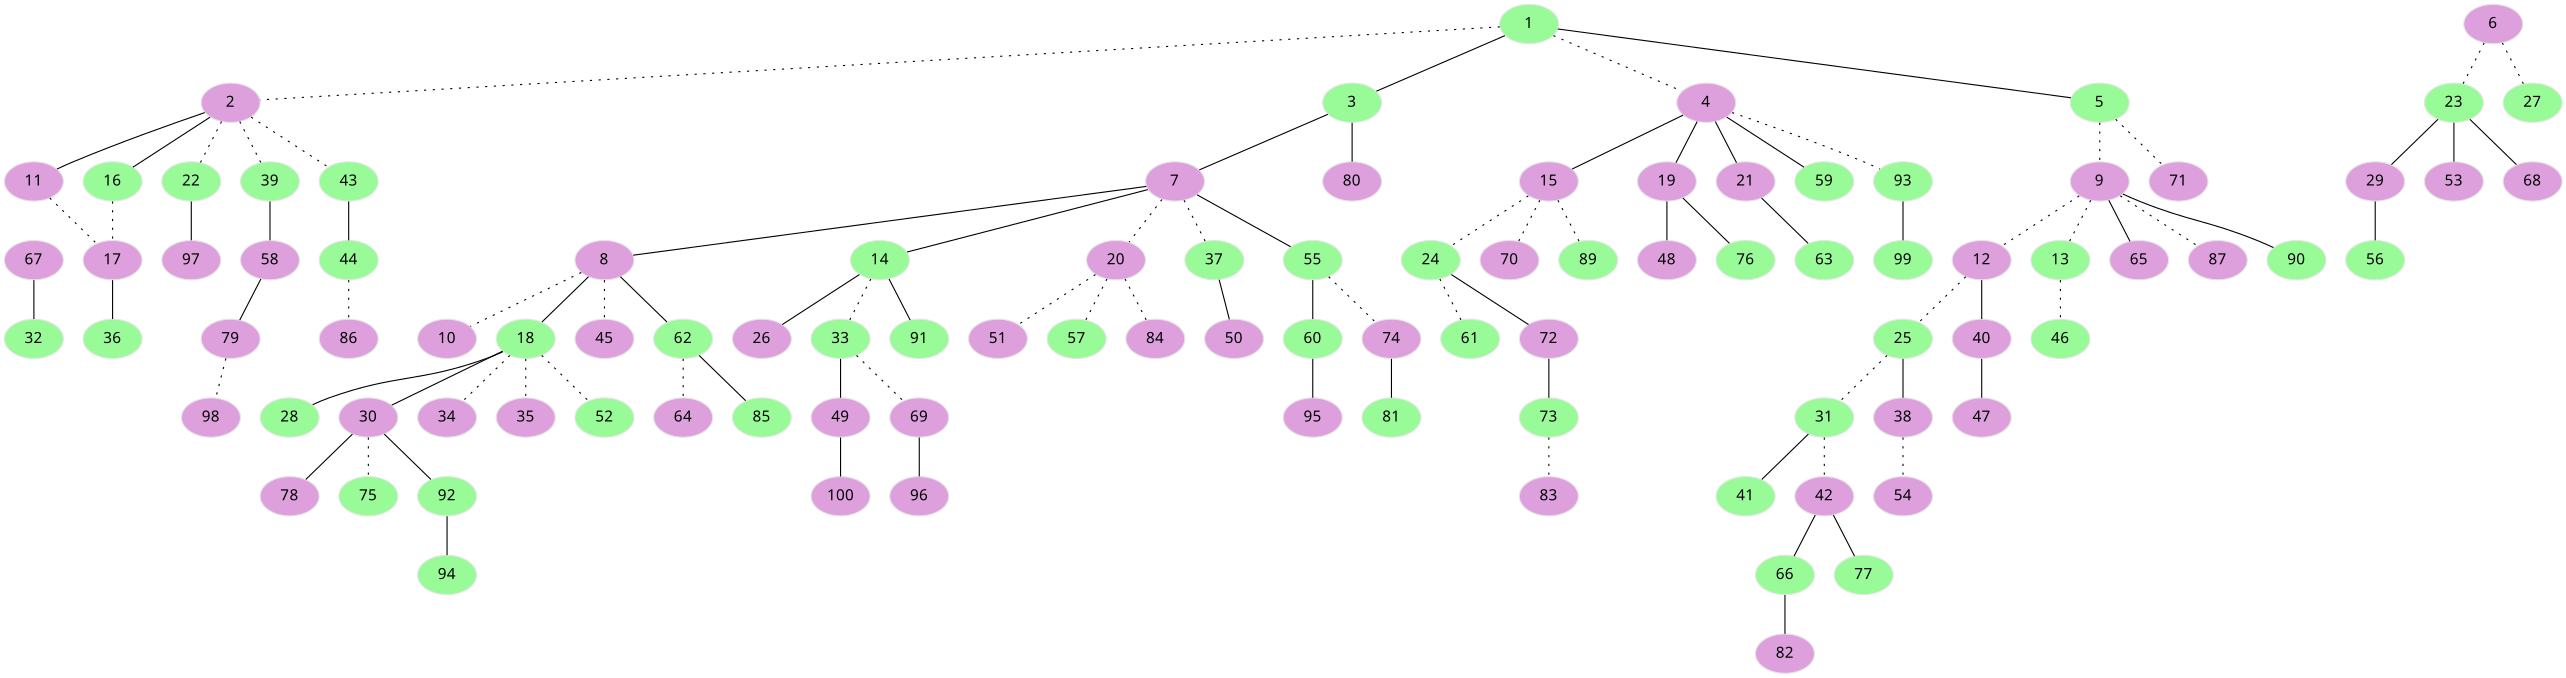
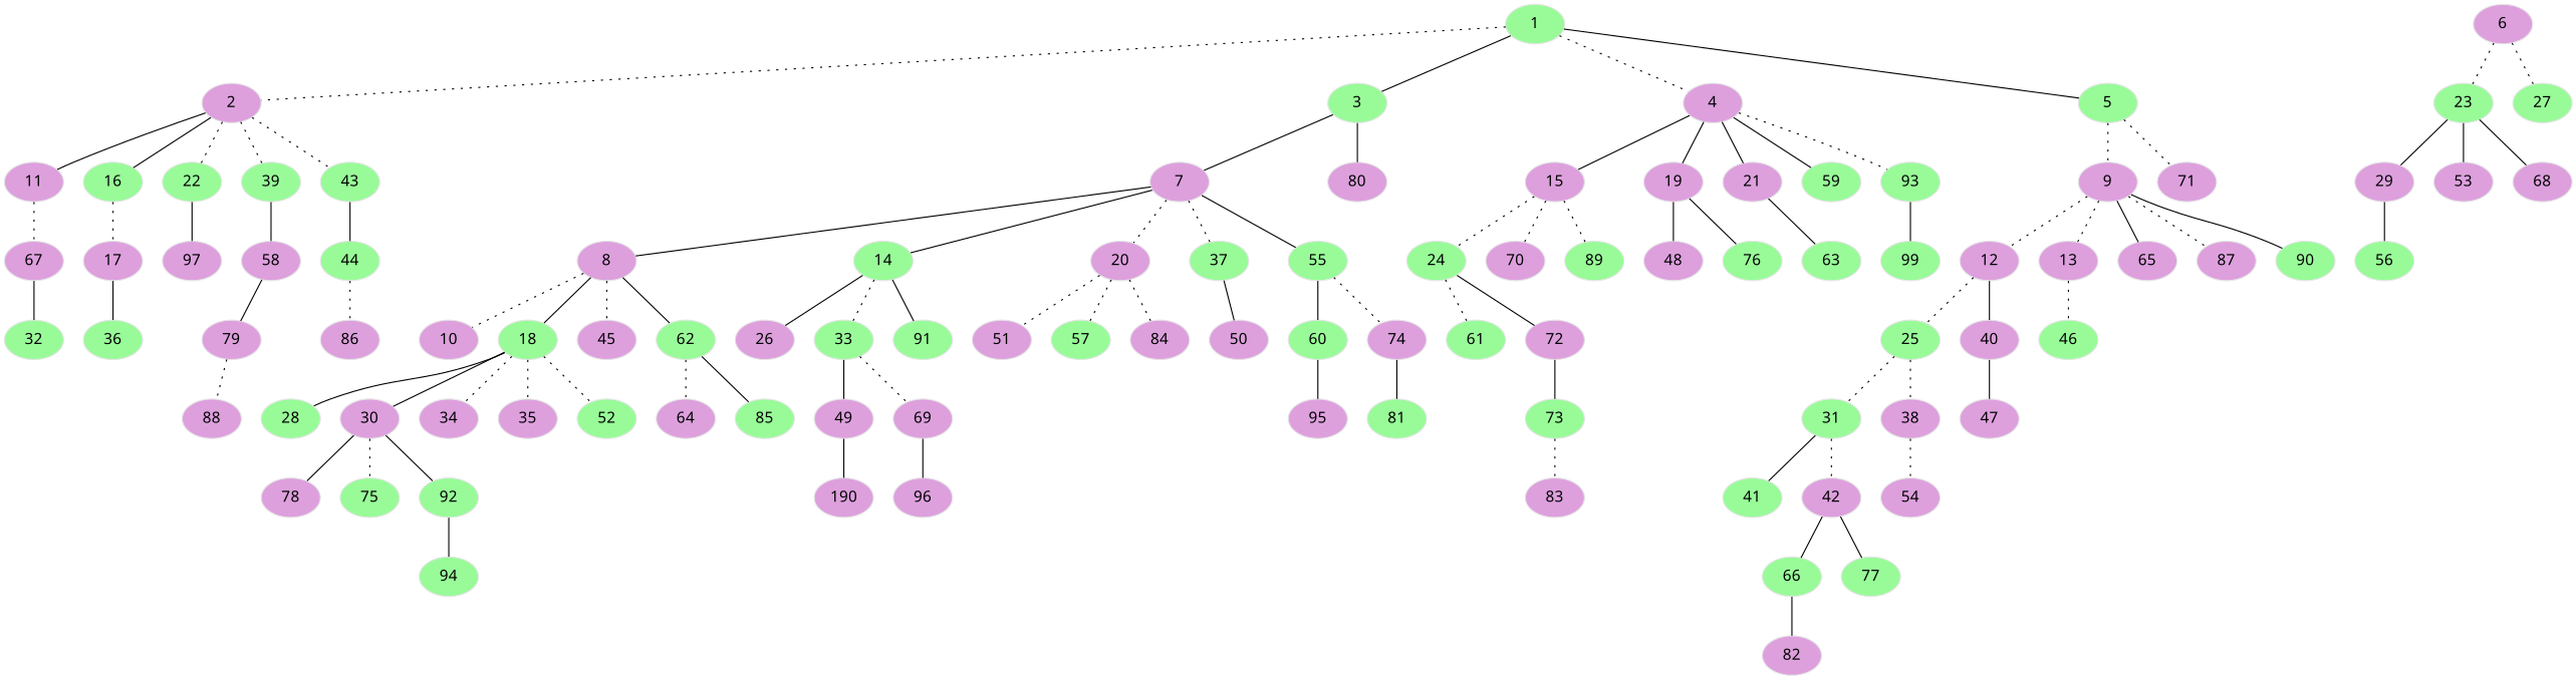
  graph {
    fontname="Noto Sans"
    node [color=gray90 fillcolor=plum fontname="Noto Sans" style=filled]
    edge [fontname="Noto Sans" style=solid]
    1 [fillcolor=palegreen]
    2
    3 [fillcolor=palegreen]
    4
    5 [fillcolor=palegreen]
    11
    16 [fillcolor=palegreen]
    22 [fillcolor=palegreen]
    39 [fillcolor=palegreen]
    43 [fillcolor=palegreen]
    7
    80
    15
    19
    21
    59 [fillcolor=palegreen]
    93 [fillcolor=palegreen]
    9
    71
    23 [fillcolor=palegreen]
    6
    27 [fillcolor=palegreen]
    67
    17
    97
    58
    44 [fillcolor=palegreen]
    8
    14 [fillcolor=palegreen]
    20
    37 [fillcolor=palegreen]
    55 [fillcolor=palegreen]
    24 [fillcolor=palegreen]
    70
    89 [fillcolor=palegreen]
    48
    76 [fillcolor=palegreen]
    63 [fillcolor=palegreen]
    99 [fillcolor=palegreen]
    12
-   13 [fillcolor=palegreen]
+   13
    65
    87
    90 [fillcolor=palegreen]
    29
    53
    68
    10
    18 [fillcolor=palegreen]
    45
    62 [fillcolor=palegreen]
    26
    33 [fillcolor=palegreen]
    91 [fillcolor=palegreen]
    51
    57 [fillcolor=palegreen]
    84
    50
    60 [fillcolor=palegreen]
    74
    28 [fillcolor=palegreen]
    30
    34
    35
    52 [fillcolor=palegreen]
    64
    85 [fillcolor=palegreen]
    25 [fillcolor=palegreen]
    40
    46 [fillcolor=palegreen]
    32 [fillcolor=palegreen]
    31 [fillcolor=palegreen]
    38
    47
    49
    69
    61 [fillcolor=palegreen]
    72
    36 [fillcolor=palegreen]
    78
    75 [fillcolor=palegreen]
    92 [fillcolor=palegreen]
    56 [fillcolor=palegreen]
    73 [fillcolor=palegreen]
    41 [fillcolor=palegreen]
    42
    54
    94 [fillcolor=palegreen]
    66 [fillcolor=palegreen]
    77 [fillcolor=palegreen]
-   100
+   100 [label=190]
    96
    79
    82
    86
    95
    81 [fillcolor=palegreen]
-   88 [label=98]
+   88
    83
    1 -- 2 [style=dotted]
    1 -- 3
    1 -- 4 [style=dotted]
    1 -- 5
    2 -- 11
    2 -- 16
    2 -- 22 [style=dotted]
    2 -- 39 [style=dotted]
    2 -- 43 [style=dotted]
    3 -- 7
    3 -- 80
    4 -- 15
    4 -- 19
    4 -- 21
    4 -- 59
    4 -- 93 [style=dotted]
    5 -- 9 [style=dotted]
    5 -- 71 [style=dotted]
-   11 -- 17 [style=dotted]
+   11 -- 67 [style=dotted]
    16 -- 17 [style=dotted]
    22 -- 97
    39 -- 58
    43 -- 44
    7 -- 8
    7 -- 14
    7 -- 20 [style=dotted]
    7 -- 37 [style=dotted]
    7 -- 55
    15 -- 24 [style=dotted]
    15 -- 70 [style=dotted]
    15 -- 89 [style=dotted]
    19 -- 48
    19 -- 76
    21 -- 63
    93 -- 99
    9 -- 12 [style=dotted]
    9 -- 13 [style=dotted]
    9 -- 65
    9 -- 87 [style=dotted]
    9 -- 90
    23 -- 29
    23 -- 53
    23 -- 68
    6 -- 23 [style=dotted]
    6 -- 27 [style=dotted]
    67 -- 32
    17 -- 36
    58 -- 79
    44 -- 86 [style=dotted]
    8 -- 10 [style=dotted]
    8 -- 18
    8 -- 45 [style=dotted]
    8 -- 62
    14 -- 26
    14 -- 33 [style=dotted]
    14 -- 91
    20 -- 51 [style=dotted]
    20 -- 57 [style=dotted]
    20 -- 84 [style=dotted]
    37 -- 50
    55 -- 60
    55 -- 74 [style=dotted]
    24 -- 61 [style=dotted]
    24 -- 72
    12 -- 25 [style=dotted]
    12 -- 40
    13 -- 46 [style=dotted]
    29 -- 56
    18 -- 28
    18 -- 30
    18 -- 34 [style=dotted]
    18 -- 35 [style=dotted]
    18 -- 52 [style=dotted]
    62 -- 64 [style=dotted]
    62 -- 85
    33 -- 49
    33 -- 69 [style=dotted]
    60 -- 95
    74 -- 81
    30 -- 78
    30 -- 75 [style=dotted]
    30 -- 92
    25 -- 31 [style=dotted]
-   25 -- 38
+   25 -- 38 [style=dotted]
    40 -- 47
    31 -- 41
    31 -- 42 [style=dotted]
    38 -- 54 [style=dotted]
    49 -- 100
    69 -- 96
    72 -- 73
    92 -- 94
    73 -- 83 [style=dotted]
    42 -- 66
    42 -- 77
    66 -- 82
    79 -- 88 [style=dotted]
  }
